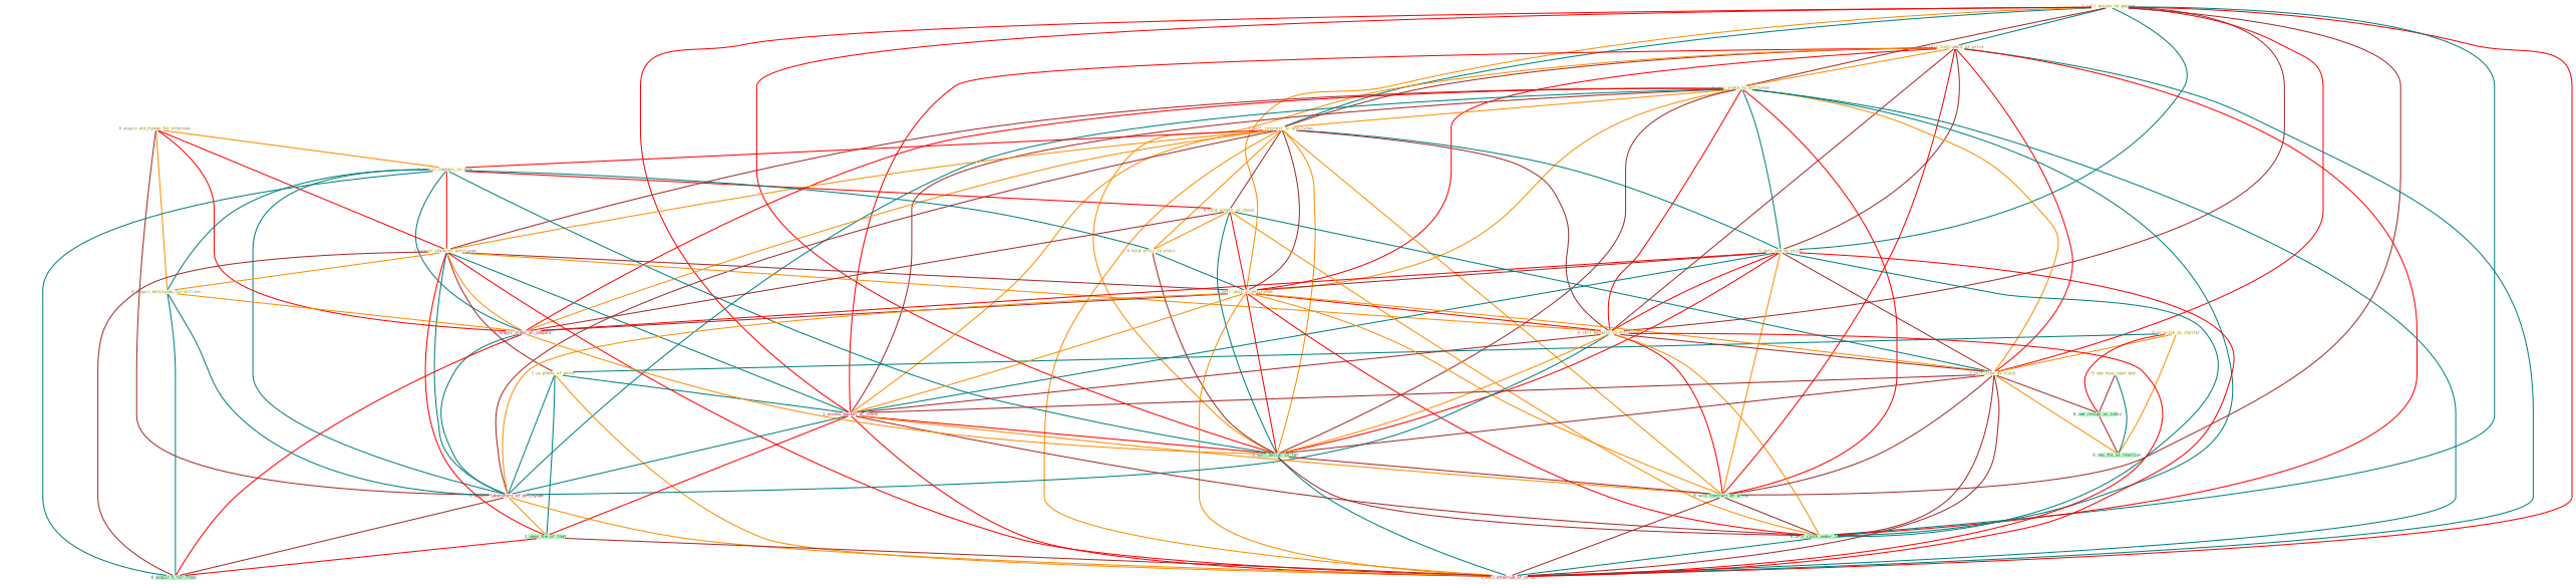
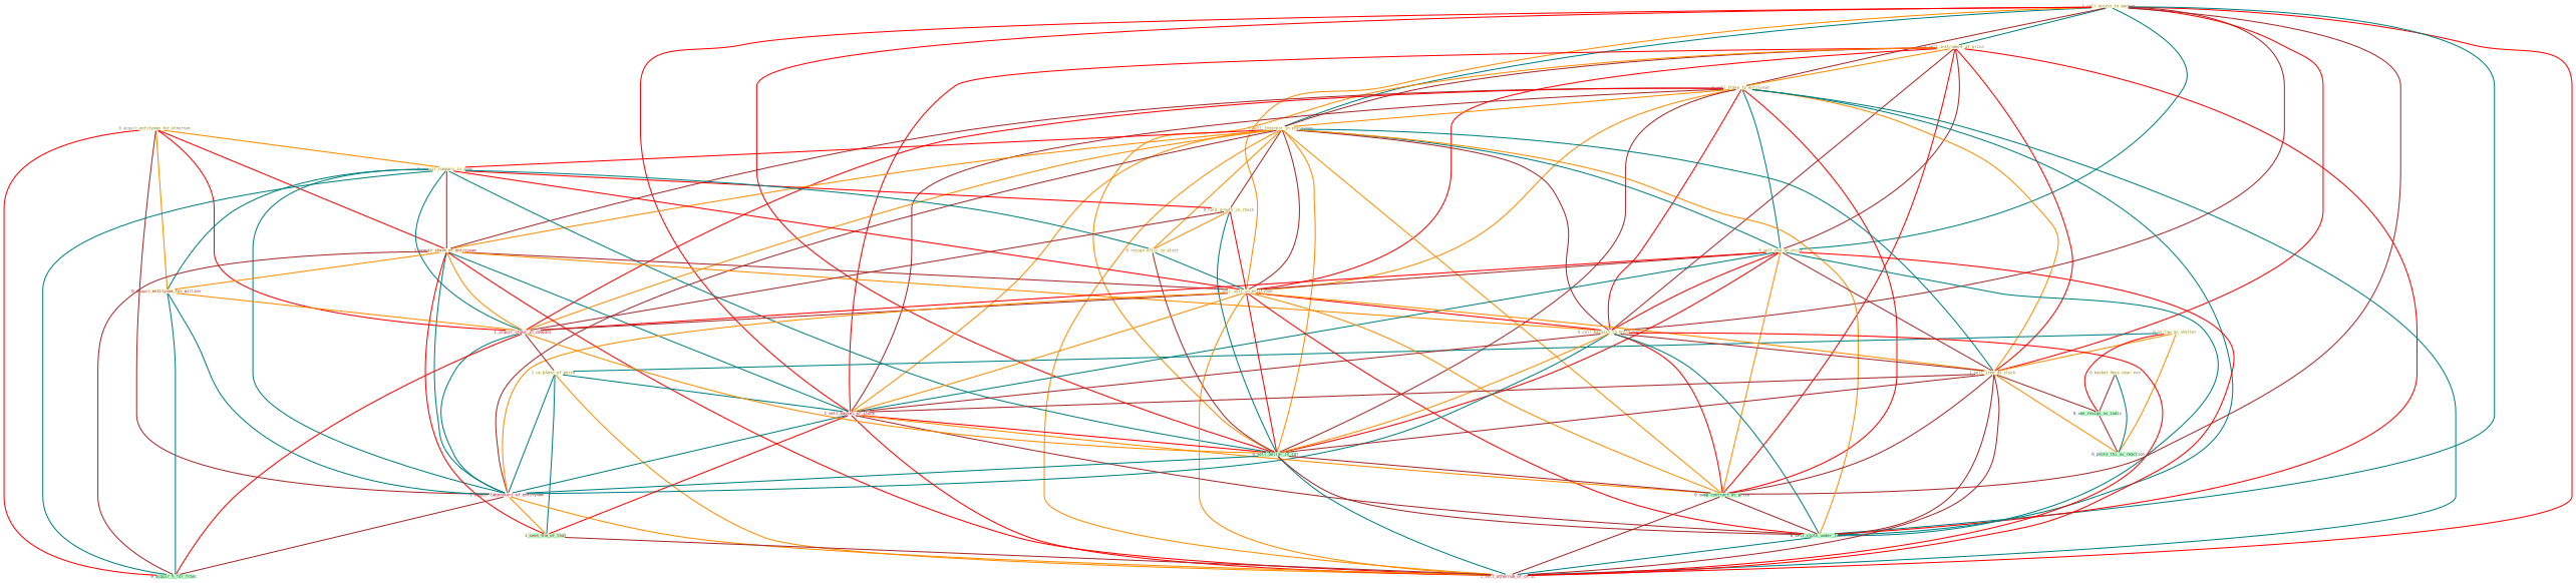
  graph {
    fontname="DejaVu Sans Mono"
    node [color="#ffffe0" fixedsize=true fontcolor="#8b7d6b" fontname="DejaVu Sans Mono" fontsize=4 shape=polygon style=filled]
    edge [color=brown fontname="DejaVu Sans Mono" w=1]
    "1_sell_access_to_packag " [height=.06 width=.5]
    "0_acquir_entitynam_for_othernum " [height=.06 width=.5]
    "0_sell_instrument_at_price " [height=.06 width=.5]
    "0_sell_stake_to_entitynam " [height=.06 width=.5]
    "1_sell_interest_in_entitynam " [height=.06 width=.5]
    "0_acquir_compani_in_swap " [height=.06 width=.5]
-   "1_acquir_share_of_entitynam " [height=.06 width=.5]
+   "1_acquir_share_of_entitynam " [fontcolor="#b22222" height=.06 width=.5]
    n8 [height=.06 label="0_sell_end_at_price" width=.5]
    "0_hold_growth_in_check " [height=.06 width=.5]
-   "0_us_law_as_shelter " [height=.06 width=.5 label="0_us_price_as_shelter"]
-   "0_hold_offic_in_elect " [height=.06 width=.5]
-   "0_acquir_entitynam_for_million " [height=.06 width=.5]
+   "0_us_law_as_shelter " [height=.06 width=.5]
+   "0_hold_offic_in_elect " [height=.06 width=.5 label="0_resign_offic_in_elect"]
+   "0_acquir_entitynam_for_million " [fontcolor="#b22222" height=.06 width=.5]
    "1_us_photo_of_porch " [height=.06 width=.5]
    "0_sell_unit_in_entitynam " [height=.06 width=.5]
-   "0_see_hous_near_end " [height=.06 width=.5]
+   "0_see_hous_near_end " [height=.06 width=.5 label="0_basket_hous_near_end"]
    "0_sell_magazin_to_entitynam " [height=.06 width=.5]
    "1_sell_item_as_clock " [height=.06 width=.5]
-   "1_sell_basket_of_stock " [color="#fff0f5" fontcolor="#b22222" height=.06 width=.5 label="1_access_basket_of_stock"]
+   "1_sell_basket_of_stock " [color="#fff0f5" fontcolor="#b22222" height=.06 width=.5]
    "1_acquir_stake_in_compani " [color="#fff0f5" fontcolor="#b22222" height=.06 width=.5]
    "1_acquir_laboratori_of_entitynam " [color="#fff0f5" fontcolor="#b22222" height=.06 width=.5]
    "1_sell_othernum_of_offic " [color="#fff0f5" fontcolor="#b22222" height=.06 width=.5]
    "0_sell_dollar_in_lot " [color="#BDFCC9" fontcolor="#2f4f4f" height=.06 width=.5]
-   "0_sell_contract_at_price " [color="#BDFCC9" fontcolor="#2f4f4f" height=.06 width=.5]
+   "0_sell_contract_at_price " [color="#BDFCC9" fontcolor="#2f4f4f" height=.06 width=.5 label="0_swap_contract_at_price"]
    "0_sell_cloth_under_label " [color="#BDFCC9" fontcolor="#2f4f4f" height=.06 width=.5]
    "0_acquir_%_for_franc " [color="#BDFCC9" fontcolor="#2f4f4f" height=.06 width=.5]
-   "1_seen_the_of_that " [color="#BDFCC9" fontcolor="#2f4f4f" height=.06 width=.5]
+   "1_seen_the_of_that " [color="#BDFCC9" fontcolor="#b22222" height=.06 width=.5]
    "0_see_resign_as_indic " [color="#BDFCC9" fontcolor="#2f4f4f" height=.06 width=.5]
-   "0_see_thi_as_reaction " [color="#BDFCC9" fontcolor="#2f4f4f" height=.06 width=.5]
+   "0_see_thi_as_reaction " [color="#BDFCC9" fontcolor="#2f4f4f" height=.06 width=.5 label="0_photo_thi_as_reaction"]
    subgraph sub_1 {
      "1_sell_access_to_packag "
      "0_acquir_entitynam_for_othernum "
      "0_sell_instrument_at_price "
      "0_sell_stake_to_entitynam "
      "1_sell_interest_in_entitynam "
      "0_acquir_compani_in_swap "
      "1_acquir_share_of_entitynam "
      n8
      "0_hold_growth_in_check "
      "0_us_law_as_shelter "
      "0_hold_offic_in_elect "
      "0_acquir_entitynam_for_million "
      "1_us_photo_of_porch "
      "0_sell_unit_in_entitynam "
      "0_see_hous_near_end "
      "0_sell_magazin_to_entitynam "
      "1_sell_item_as_clock "
    }
    subgraph sub_2 {
      "1_sell_basket_of_stock "
      "1_acquir_stake_in_compani "
      "1_acquir_laboratori_of_entitynam "
      "1_sell_othernum_of_offic "
    }
    "1_sell_access_to_packag " -- "0_sell_instrument_at_price " [color=teal]
    "1_sell_access_to_packag " -- "0_sell_stake_to_entitynam " [w=2]
    "1_sell_access_to_packag " -- "1_sell_interest_in_entitynam " [color=teal]
    "1_sell_access_to_packag " -- n8 [color=teal]
    "1_sell_access_to_packag " -- "0_sell_unit_in_entitynam " [color=darkorange]
    "1_sell_access_to_packag " -- "0_sell_magazin_to_entitynam " [w=2]
    "1_sell_access_to_packag " -- "1_sell_item_as_clock " [color=red]
    "1_sell_access_to_packag " -- "1_sell_basket_of_stock " [color=red]
    "1_sell_access_to_packag " -- "1_sell_othernum_of_offic " [color=red]
    "1_sell_access_to_packag " -- "0_sell_dollar_in_lot " [color=red]
    "1_sell_access_to_packag " -- "0_sell_contract_at_price "
    "1_sell_access_to_packag " -- "0_sell_cloth_under_label " [color=teal]
    "0_acquir_entitynam_for_othernum " -- "0_acquir_compani_in_swap " [color=darkorange]
    "0_acquir_entitynam_for_othernum " -- "1_acquir_share_of_entitynam " [color=red]
    "0_acquir_entitynam_for_othernum " -- "0_acquir_entitynam_for_million " [color=darkorange w=3]
    "0_acquir_entitynam_for_othernum " -- "1_acquir_stake_in_compani " [color=red]
    "0_acquir_entitynam_for_othernum " -- "1_acquir_laboratori_of_entitynam "
-   "1_seen_the_of_that " -- "0_acquir_%_for_franc " [color=red w=2]
+   "0_acquir_entitynam_for_othernum " -- "0_acquir_%_for_franc " [color=red w=2]
    "0_sell_instrument_at_price " -- "0_sell_stake_to_entitynam " [color=darkorange]
    "0_sell_instrument_at_price " -- "1_sell_interest_in_entitynam "
    "0_sell_instrument_at_price " -- n8 [w=3]
    "0_sell_instrument_at_price " -- "0_sell_unit_in_entitynam " [color=red]
    "0_sell_instrument_at_price " -- "0_sell_magazin_to_entitynam "
    "0_sell_instrument_at_price " -- "1_sell_item_as_clock " [color=red]
    "0_sell_instrument_at_price " -- "1_sell_basket_of_stock " [color=red]
-   "0_sell_instrument_at_price " -- "1_sell_othernum_of_offic " [color=teal]
    "0_sell_instrument_at_price " -- "0_sell_dollar_in_lot " [color=darkorange]
    "0_sell_instrument_at_price " -- "0_sell_contract_at_price " [color=red w=3]
    "0_sell_instrument_at_price " -- "0_sell_cloth_under_label " [color=red]
    "0_sell_stake_to_entitynam " -- "1_sell_interest_in_entitynam " [color=darkorange w=2]
    "0_sell_stake_to_entitynam " -- "1_acquir_share_of_entitynam "
    "0_sell_stake_to_entitynam " -- n8 [color=teal w=2]
    "0_sell_stake_to_entitynam " -- "0_sell_unit_in_entitynam " [color=darkorange w=2]
    "0_sell_stake_to_entitynam " -- "0_sell_magazin_to_entitynam " [color=red w=3]
    "0_sell_stake_to_entitynam " -- "1_sell_item_as_clock " [color=darkorange]
    "0_sell_stake_to_entitynam " -- "1_sell_basket_of_stock "
    "0_sell_stake_to_entitynam " -- "1_acquir_stake_in_compani " [color=red]
-   "0_sell_stake_to_entitynam " -- "1_acquir_laboratori_of_entitynam " [color=teal]
+   "0_sell_dollar_in_lot " -- "1_acquir_laboratori_of_entitynam " [color=teal]
    "0_sell_stake_to_entitynam " -- "1_sell_othernum_of_offic " [color=teal]
    "0_sell_stake_to_entitynam " -- "0_sell_dollar_in_lot "
    "0_sell_stake_to_entitynam " -- "0_sell_contract_at_price " [color=red]
    "0_sell_stake_to_entitynam " -- "0_sell_cloth_under_label " [color=teal]
    "1_sell_interest_in_entitynam " -- "0_acquir_compani_in_swap " [color=red]
    "1_sell_interest_in_entitynam " -- "1_acquir_share_of_entitynam " [color=darkorange]
    "1_sell_interest_in_entitynam " -- n8 [color=teal]
    "1_sell_interest_in_entitynam " -- "0_hold_growth_in_check "
    "1_sell_interest_in_entitynam " -- "0_hold_offic_in_elect " [color=darkorange]
    "1_sell_interest_in_entitynam " -- "0_sell_unit_in_entitynam " [w=3]
    "1_sell_interest_in_entitynam " -- "0_sell_magazin_to_entitynam " [w=2]
-   "0_hold_growth_in_check " -- "1_sell_item_as_clock " [color=teal]
+   "1_sell_interest_in_entitynam " -- "1_sell_item_as_clock " [color=teal]
    "1_sell_interest_in_entitynam " -- "1_sell_basket_of_stock " [color=darkorange]
    "1_sell_interest_in_entitynam " -- "1_acquir_stake_in_compani " [color=darkorange]
    "1_sell_interest_in_entitynam " -- "1_acquir_laboratori_of_entitynam "
    "1_sell_interest_in_entitynam " -- "1_sell_othernum_of_offic " [color=darkorange]
    "1_sell_interest_in_entitynam " -- "0_sell_dollar_in_lot " [color=darkorange w=2]
    "1_sell_interest_in_entitynam " -- "0_sell_contract_at_price " [color=darkorange]
-   "0_hold_growth_in_check " -- "0_sell_cloth_under_label " [color=darkorange]
+   "1_sell_interest_in_entitynam " -- "0_sell_cloth_under_label " [color=darkorange]
    "0_acquir_compani_in_swap " -- "1_acquir_share_of_entitynam " [color=red]
    "0_acquir_compani_in_swap " -- "0_hold_growth_in_check " [color=red]
    "0_acquir_compani_in_swap " -- "0_hold_offic_in_elect " [color=teal]
    "0_acquir_compani_in_swap " -- "0_acquir_entitynam_for_million " [color=teal]
+   "0_acquir_compani_in_swap " -- "0_sell_unit_in_entitynam " [color=red]
    "0_acquir_compani_in_swap " -- "1_acquir_stake_in_compani " [color=teal w=2]
    "0_acquir_compani_in_swap " -- "1_acquir_laboratori_of_entitynam " [color=teal]
    "0_acquir_compani_in_swap " -- "0_sell_dollar_in_lot " [color=teal]
    "0_acquir_compani_in_swap " -- "0_acquir_%_for_franc " [color=teal]
    "1_acquir_share_of_entitynam " -- "0_acquir_entitynam_for_million " [color=darkorange]
-   "1_acquir_share_of_entitynam " -- "1_us_photo_of_porch "
+   "1_acquir_stake_in_compani " -- "1_us_photo_of_porch "
    "1_acquir_share_of_entitynam " -- "0_sell_unit_in_entitynam "
    "1_acquir_share_of_entitynam " -- "0_sell_magazin_to_entitynam " [color=darkorange]
    "1_acquir_share_of_entitynam " -- "1_sell_basket_of_stock " [color=teal]
    "1_acquir_share_of_entitynam " -- "1_acquir_stake_in_compani " [color=darkorange]
    "1_acquir_share_of_entitynam " -- "1_acquir_laboratori_of_entitynam " [color=teal w=3]
    "1_acquir_share_of_entitynam " -- "1_sell_othernum_of_offic " [color=red]
    "1_acquir_share_of_entitynam " -- "0_acquir_%_for_franc "
    "1_acquir_share_of_entitynam " -- "1_seen_the_of_that " [color=red]
    n8 -- "0_sell_unit_in_entitynam "
    n8 -- "0_sell_magazin_to_entitynam " [color=red]
    n8 -- "1_sell_item_as_clock "
    n8 -- "1_sell_basket_of_stock " [color=teal]
    n8 -- "1_acquir_stake_in_compani " [color=red]
    n8 -- "1_sell_othernum_of_offic " [color=red]
    n8 -- "0_sell_dollar_in_lot " [color=red]
    n8 -- "0_sell_contract_at_price " [color=darkorange w=3]
    n8 -- "0_sell_cloth_under_label " [color=teal]
    "0_hold_growth_in_check " -- "0_hold_offic_in_elect " [color=darkorange w=2]
    "0_hold_growth_in_check " -- "0_sell_unit_in_entitynam " [color=red]
    "0_hold_growth_in_check " -- "1_acquir_stake_in_compani "
    "0_hold_growth_in_check " -- "0_sell_dollar_in_lot " [color=teal]
    "0_us_law_as_shelter " -- "1_us_photo_of_porch " [color=teal]
    "0_us_law_as_shelter " -- "1_sell_item_as_clock " [color=darkorange]
    "0_us_law_as_shelter " -- "0_see_resign_as_indic " [color=red]
    "0_us_law_as_shelter " -- "0_see_thi_as_reaction " [color=darkorange]
    "0_hold_offic_in_elect " -- "0_sell_unit_in_entitynam " [color=teal]
    "0_hold_offic_in_elect " -- "0_sell_dollar_in_lot "
    "0_acquir_entitynam_for_million " -- "1_acquir_stake_in_compani " [color=darkorange]
    "0_acquir_entitynam_for_million " -- "1_acquir_laboratori_of_entitynam " [color=teal]
    "0_acquir_entitynam_for_million " -- "0_acquir_%_for_franc " [color=teal w=2]
    "1_us_photo_of_porch " -- "1_sell_basket_of_stock " [color=teal]
    "1_us_photo_of_porch " -- "1_acquir_laboratori_of_entitynam " [color=teal]
    "1_us_photo_of_porch " -- "1_sell_othernum_of_offic " [color=darkorange]
    "1_us_photo_of_porch " -- "1_seen_the_of_that " [color=teal]
    "0_sell_unit_in_entitynam " -- "0_sell_magazin_to_entitynam " [color=red w=2]
    "0_sell_unit_in_entitynam " -- "1_sell_item_as_clock " [color=darkorange]
    "0_sell_unit_in_entitynam " -- "1_sell_basket_of_stock " [color=darkorange]
    "0_sell_unit_in_entitynam " -- "1_acquir_stake_in_compani "
    "0_sell_unit_in_entitynam " -- "1_acquir_laboratori_of_entitynam " [color=darkorange]
    "0_sell_unit_in_entitynam " -- "1_sell_othernum_of_offic " [color=darkorange]
    "0_sell_unit_in_entitynam " -- "0_sell_dollar_in_lot " [color=red w=2]
    "0_sell_unit_in_entitynam " -- "0_sell_contract_at_price " [color=darkorange]
    "0_sell_unit_in_entitynam " -- "0_sell_cloth_under_label " [color=red]
    "0_see_hous_near_end " -- "0_see_resign_as_indic "
    "0_see_hous_near_end " -- "0_see_thi_as_reaction " [color=teal]
    "0_sell_magazin_to_entitynam " -- "1_sell_item_as_clock "
    "0_sell_magazin_to_entitynam " -- "1_sell_basket_of_stock "
    "0_sell_magazin_to_entitynam " -- "1_acquir_laboratori_of_entitynam " [color=teal]
    "0_sell_magazin_to_entitynam " -- "1_sell_othernum_of_offic " [color=red]
    "0_sell_magazin_to_entitynam " -- "0_sell_dollar_in_lot " [color=darkorange]
    "0_sell_magazin_to_entitynam " -- "0_sell_contract_at_price " [color=red]
-   "0_sell_magazin_to_entitynam " -- "0_sell_cloth_under_label " [color=darkorange]
+   "0_sell_magazin_to_entitynam " -- "0_sell_cloth_under_label " [color=teal]
    "1_sell_item_as_clock " -- "1_sell_basket_of_stock "
    "1_sell_item_as_clock " -- "1_sell_othernum_of_offic "
    "1_sell_item_as_clock " -- "0_sell_dollar_in_lot "
    "1_sell_item_as_clock " -- "0_sell_contract_at_price "
    "1_sell_item_as_clock " -- "0_sell_cloth_under_label "
    "1_sell_item_as_clock " -- "0_see_resign_as_indic "
    "1_sell_item_as_clock " -- "0_see_thi_as_reaction " [color=darkorange]
    "1_sell_basket_of_stock " -- "1_acquir_laboratori_of_entitynam " [color=teal]
    "1_sell_basket_of_stock " -- "1_sell_othernum_of_offic " [color=red w=2]
    "1_sell_basket_of_stock " -- "0_sell_dollar_in_lot " [color=red]
    "1_sell_basket_of_stock " -- "0_sell_contract_at_price " [color=darkorange]
    "1_sell_basket_of_stock " -- "0_sell_cloth_under_label "
    "1_sell_basket_of_stock " -- "1_seen_the_of_that " [color=red]
    "1_acquir_stake_in_compani " -- "1_acquir_laboratori_of_entitynam " [color=teal]
    "1_acquir_stake_in_compani " -- "0_acquir_%_for_franc " [color=red]
    "1_acquir_laboratori_of_entitynam " -- "1_sell_othernum_of_offic " [color=darkorange]
    "1_acquir_laboratori_of_entitynam " -- "1_seen_the_of_that " [color=darkorange]
    "0_sell_dollar_in_lot " -- "1_acquir_stake_in_compani " [color=darkorange]
    "0_sell_dollar_in_lot " -- "1_sell_othernum_of_offic " [color=teal]
    "0_sell_dollar_in_lot " -- "0_sell_contract_at_price "
    "0_sell_dollar_in_lot " -- "0_sell_cloth_under_label "
    "0_sell_contract_at_price " -- "1_sell_othernum_of_offic "
    "0_sell_contract_at_price " -- "0_sell_cloth_under_label "
    "0_sell_cloth_under_label " -- "1_sell_othernum_of_offic " [color=teal]
    "0_acquir_%_for_franc " -- "1_acquir_laboratori_of_entitynam "
    "1_seen_the_of_that " -- "1_sell_othernum_of_offic "
    "0_see_resign_as_indic " -- "0_see_thi_as_reaction " [w=2]
  }
